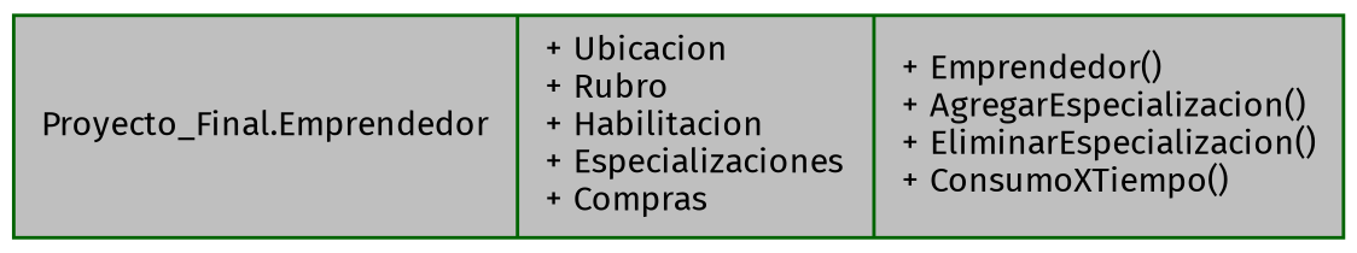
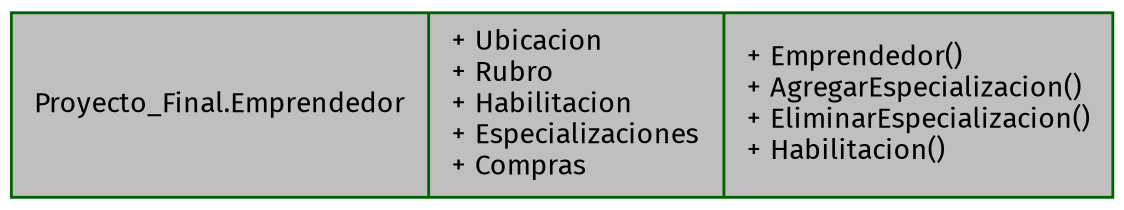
  digraph {
    rankdir=LR
    fontname="Fira Sans"
-   n1 [color=darkgreen fillcolor=grey75 fontcolor=black fontname="Fira Sans" fontsize=10 height=0.2 label="{Proyecto_Final.Emprendedor\n|+ Ubicacion\l+ Rubro\l+ Habilitacion\l+ Especializaciones\l+ Compras\l|+ Emprendedor()\l+ AgregarEspecializacion()\l+ EliminarEspecializacion()\l+ ConsumoXTiempo()\l}" shape=record style=filled width=0.4]
+   n1 [color=darkgreen fillcolor=grey75 fontcolor=black fontname="Fira Sans" fontsize=10 height=0.2 label="{Proyecto_Final.Emprendedor\n|+ Ubicacion\l+ Rubro\l+ Habilitacion\l+ Especializaciones\l+ Compras\l|+ Emprendedor()\l+ AgregarEspecializacion()\l+ EliminarEspecializacion()\l+ Habilitacion()\l}" shape=record style=filled width=0.4]
  }
